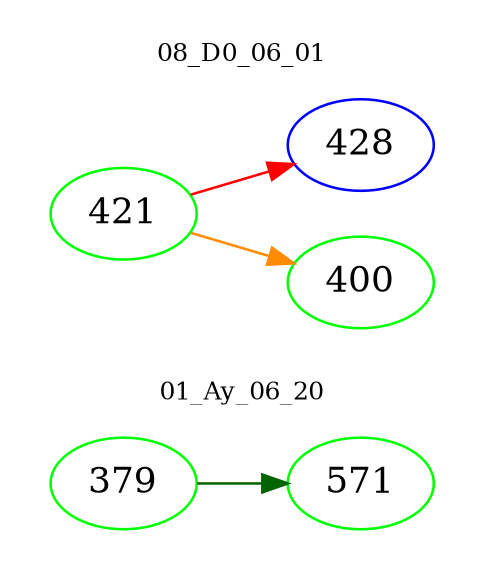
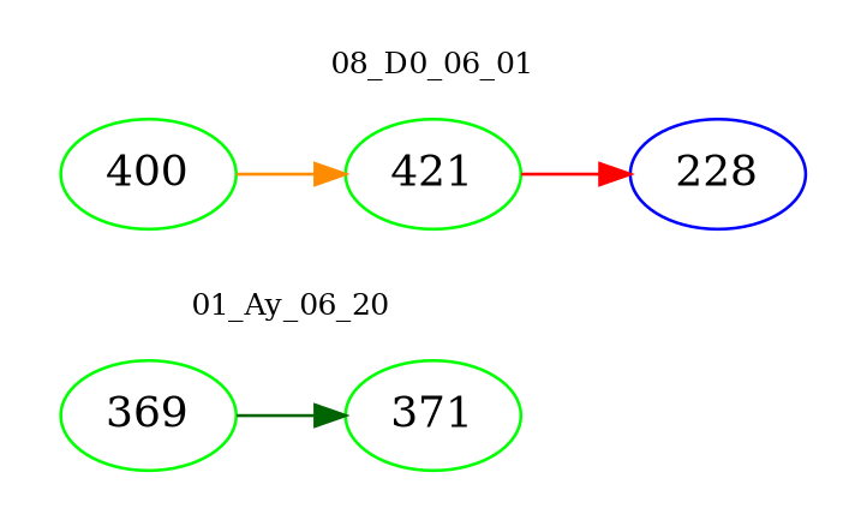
  digraph {
    rankdir=LR
    node [color=green]
-   n1 [label=379]
-   n2 [label=571]
+   n1 [label=369]
+   n2 [label=371]
    n3 [label=421]
    n4 [label=400]
-   n5 [color=blue label=428]
+   n5 [color=blue label=228]
    subgraph cluster_1 {
      color=white
      fontsize=10
      label="01_Ay_06_20"
      n1
      n2
    }
    subgraph cluster_2 {
      color=white
      fontsize=10
      label="08_D0_06_01"
      n3
      n4
      n5
    }
    n1 -> n2 [color=darkgreen]
-   n3 -> n4 [color=darkorange]
+   n4 -> n3 [color=darkorange]
    n3 -> n5 [color=red]
  }
